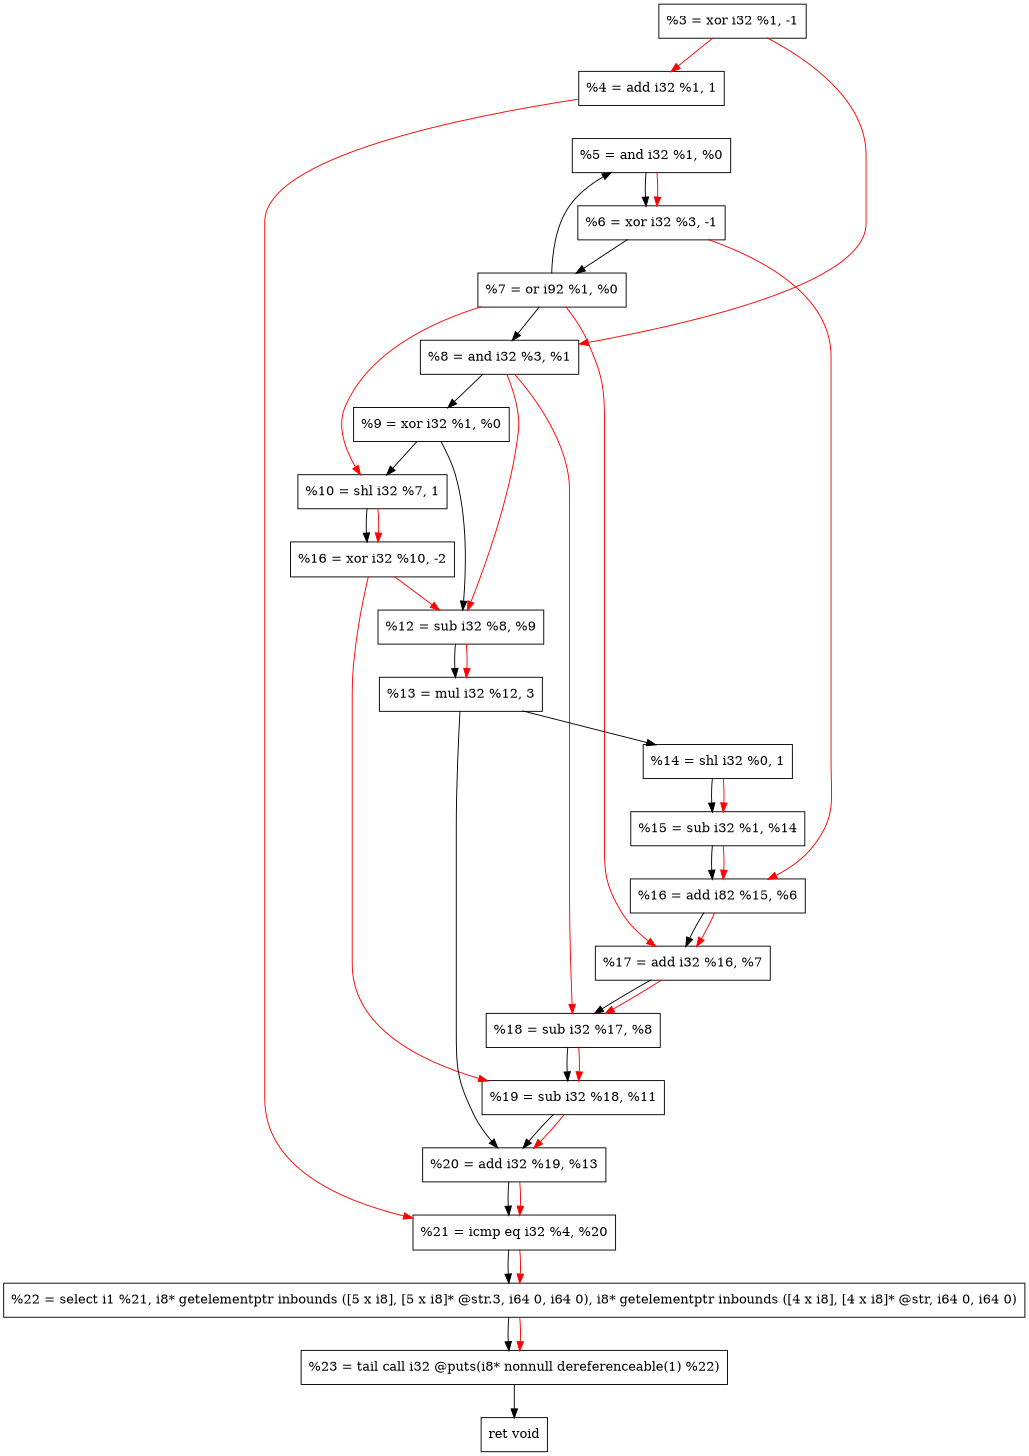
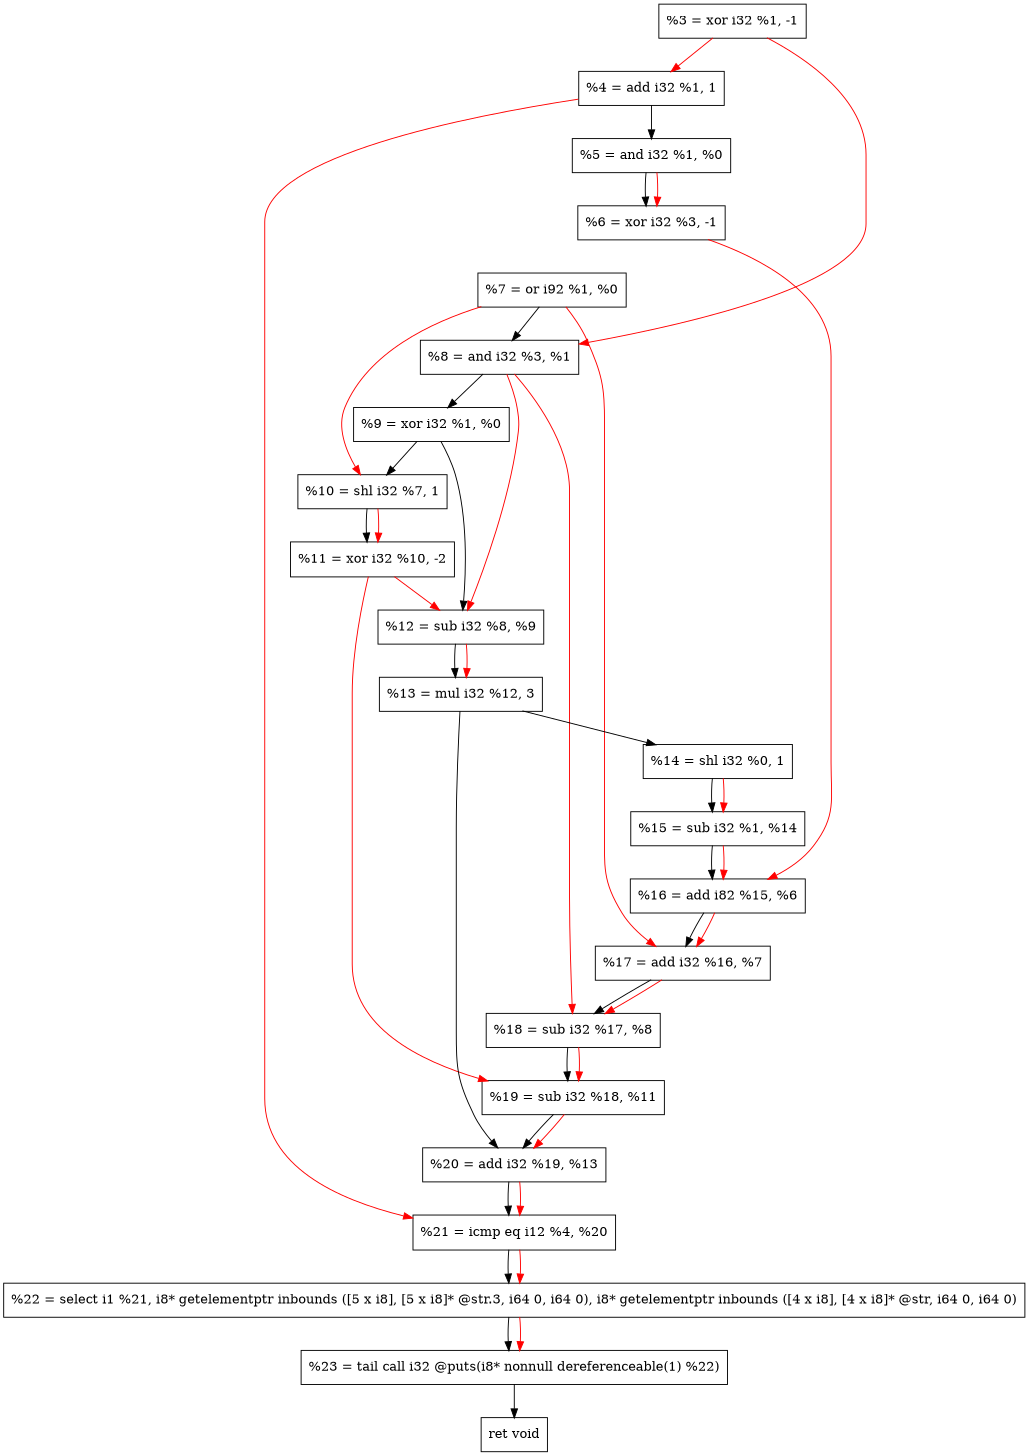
  digraph {
    node [shape=record]
    edge [color=red]
    n1 [label="  %3 = xor i32 %1, -1"]
    n2 [label="  %4 = add i32 %1, 1"]
    n3 [label="%8 = and i32 %3, %1"]
    n4 [label="  %5 = and i32 %1, %0"]
-   n5 [label="  %21 = icmp eq i32 %4, %20"]
+   n5 [label="%21 = icmp eq i12 %4, %20"]
    n6 [label="  %9 = xor i32 %1, %0"]
    n7 [label="  %12 = sub i32 %8, %9"]
    n8 [label="  %18 = sub i32 %17, %8"]
    n9 [label="%6 = xor i32 %3, -1"]
    n10 [label="  %22 = select i1 %21, i8* getelementptr inbounds ([5 x i8], [5 x i8]* @str.3, i64 0, i64 0), i8* getelementptr inbounds ([4 x i8], [4 x i8]* @str, i64 0, i64 0)"]
    n11 [label="%7 = or i92 %1, %0"]
    n12 [label="%16 = add i82 %15, %6"]
    n13 [label="  %10 = shl i32 %7, 1"]
    n14 [label="  %17 = add i32 %16, %7"]
-   n15 [label="%16 = xor i32 %10, -2"]
+   n15 [label="  %11 = xor i32 %10, -2"]
    n16 [label="  %13 = mul i32 %12, 3"]
    n17 [label="  %19 = sub i32 %18, %11"]
    n18 [label="  %20 = add i32 %19, %13"]
    n19 [label="  %14 = shl i32 %0, 1"]
    n20 [label="  %15 = sub i32 %1, %14"]
    n21 [label="  %23 = tail call i32 @puts(i8* nonnull dereferenceable(1) %22)"]
    n22 [label="  ret void"]
    n1 -> n2
    n1 -> n3
-   n11 -> n4 [color=""]
+   n2 -> n4 [color=""]
    n2 -> n5
    n3 -> n6 [color=""]
    n3 -> n7
    n3 -> n8
    n4 -> n9 [color=""]
    n4 -> n9
    n5 -> n10 [color=""]
    n5 -> n10
    n6 -> n7 [color=black]
    n6 -> n13 [color=""]
    n7 -> n16 [color=""]
    n7 -> n16
    n8 -> n17 [color=""]
    n8 -> n17
-   n9 -> n11 [color=""]
    n9 -> n12
    n10 -> n21 [color=""]
    n10 -> n21
    n11 -> n3 [color=""]
    n11 -> n13
    n11 -> n14
    n12 -> n14 [color=""]
    n12 -> n14
    n13 -> n15 [color=""]
    n13 -> n15
    n14 -> n8 [color=""]
    n14 -> n8
    n15 -> n7
    n15 -> n17
    n16 -> n18 [color=black]
    n16 -> n19 [color=""]
    n17 -> n18 [color=""]
    n17 -> n18
    n18 -> n5 [color=""]
    n18 -> n5
    n19 -> n20 [color=""]
    n19 -> n20
    n20 -> n12 [color=""]
    n20 -> n12
    n21 -> n22 [color=""]
  }
